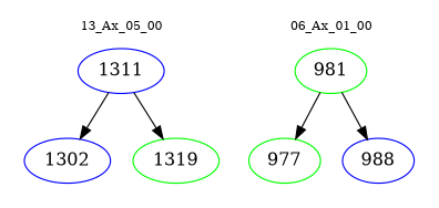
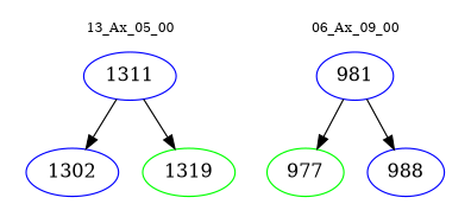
  digraph {
    node [color=blue]
    edge [color=black]
    n1 [label=1311]
    n2 [label=1302]
    n3 [color=green label=1319]
-   n4 [color=green label=981]
+   n4 [label=981]
    n5 [color=green label=977]
    n6 [label=988]
    subgraph cluster_1 {
      color=white
      fontsize=10
      label="13_Ax_05_00"
      n1
      n2
      n3
    }
    subgraph cluster_2 {
      color=white
      fontsize=10
-     label="06_Ax_01_00"
+     label="06_Ax_09_00"
      n4
      n5
      n6
    }
    n1 -> n2
    n1 -> n3
    n4 -> n5
    n4 -> n6
  }
